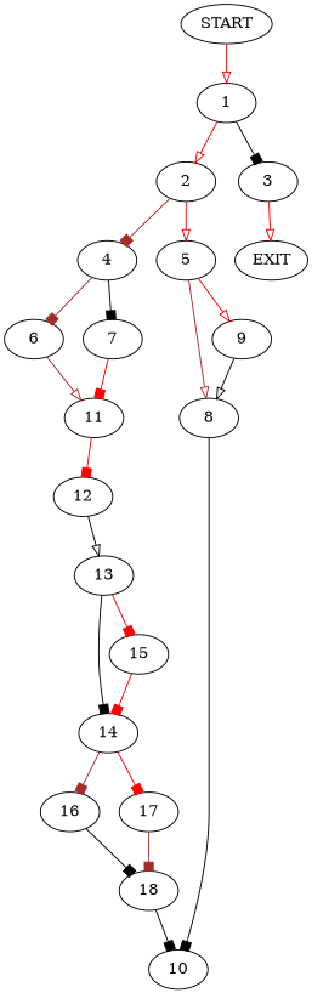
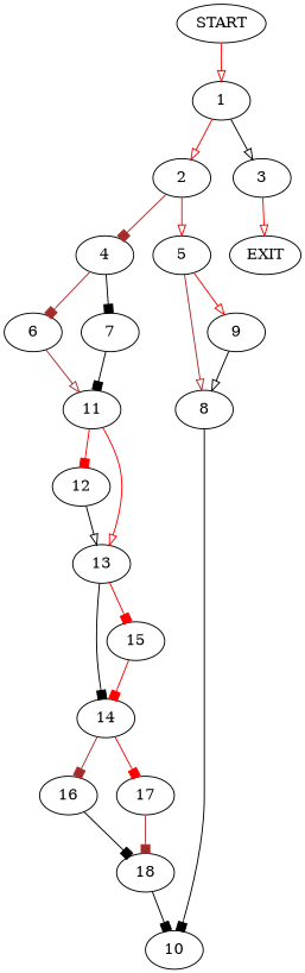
  digraph {
    edge [arrowhead=box color=red]
    n1 [label=START]
    1
    2
    3
    n5 [label=EXIT]
    4
    5
    6
    7
    8
    9
    11
    10
    12
    13
    14
    15
    16
    17
    18
    n1 -> 1 [arrowhead=onormal]
    1 -> 2 [arrowhead=onormal]
-   1 -> 3 [color=black]
+   1 -> 3 [arrowhead=onormal color=black]
    2 -> 4 [color=brown]
    2 -> 5 [arrowhead=onormal]
    3 -> n5 [arrowhead=onormal]
    4 -> 6 [color=brown]
    4 -> 7 [color=black]
    5 -> 8 [arrowhead=onormal color=brown]
    5 -> 9 [arrowhead=onormal]
    6 -> 11 [arrowhead=onormal color=brown]
-   7 -> 11
+   7 -> 11 [color=black]
    8 -> 10 [color=black]
    9 -> 8 [arrowhead=onormal color=black]
    11 -> 12
+   11 -> 13 [arrowhead=onormal]
    12 -> 13 [arrowhead=onormal color=black]
    13 -> 14 [color=black]
    13 -> 15
    14 -> 16 [color=brown]
    14 -> 17
    15 -> 14
    16 -> 18 [color=black]
    17 -> 18 [color=brown]
    18 -> 10 [color=black]
  }
